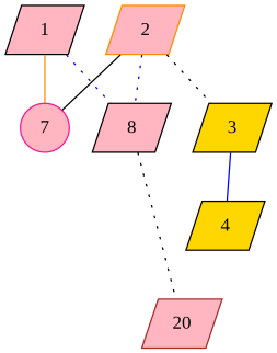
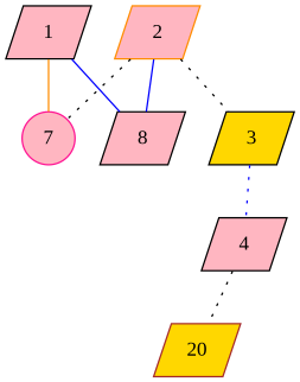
  graph {
    fontname="Liberation Serif"
    node [color=black fillcolor=lightpink fontname="Liberation Serif" shape=parallelogram style=filled]
    edge [color=blue fontname="Liberation Serif" style=solid]
    1 [super="+5+14"]
    8 [super="+12"]
    7 [color=deeppink shape=circle super="+9+15"]
    2 [color=darkorange super="+12+18"]
    3 [fillcolor=gold super="+6+10+11"]
-   4 [fillcolor=gold super="+18"]
-   20 [color=brown super="+16+17"]
-   1 -- 8 [style=dotted]
+   4 [super="+18"]
+   20 [color=brown fillcolor=gold super="+16+17"]
+   1 -- 8
    1 -- 7 [color=darkorange]
-   2 -- 8 [style=dotted]
-   2 -- 7 [color=black]
+   2 -- 8
+   2 -- 7 [color=black style=dotted]
    2 -- 3 [color=black style=dotted]
-   3 -- 4
-   8 -- 20 [color=black style=dotted]
+   3 -- 4 [style=dotted]
+   4 -- 20 [color=black style=dotted]
  }
